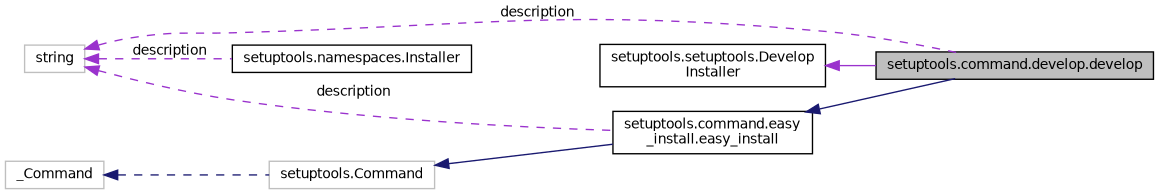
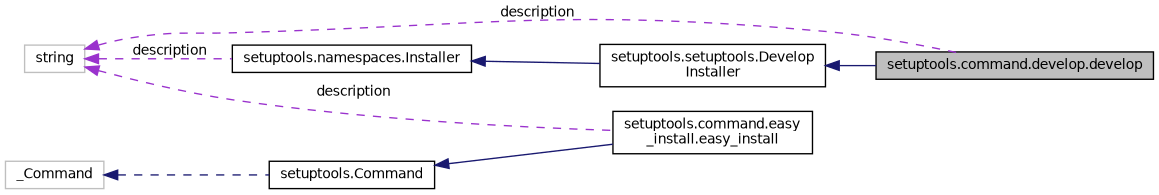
  digraph {
    rankdir=LR
    node [color=black fillcolor=white fontname=Helvetica fontsize=10 shape=record style=filled]
    edge [color=midnightblue dir=back fontname=Helvetica fontsize=10 labelfontname=Helvetica labelfontsize=10 style=solid]
    n1 [fillcolor=grey75 fontcolor=black height=0.2 label="setuptools.command.develop.develop" width=0.4]
    n2 [height=0.2 label="setuptools.setuptools.Develop\lInstaller" width=0.4]
    n3 [height=0.2 label="setuptools.namespaces.Installer" width=0.4]
    n4 [color=grey75 height=0.2 label=string width=0.4]
    n5 [height=0.2 label="setuptools.command.easy\l_install.easy_install" width=0.4]
-   n6 [color=grey75 height=0.2 label="setuptools.Command" width=0.4]
+   n6 [height=0.2 label="setuptools.Command" width=0.4]
    n7 [color=grey75 height=0.2 label=_Command width=0.4]
-   n2 -> n1 [color=darkorchid3]
+   n2 -> n1
+   n3 -> n2
    n4 -> n1 [color=darkorchid3 label=" description" style=dashed]
    n4 -> n3 [color=darkorchid3 label=" description" style=dashed]
    n4 -> n5 [color=darkorchid3 label=" description" style=dashed]
-   n5 -> n1
    n6 -> n5
    n7 -> n6 [style=dashed]
  }
